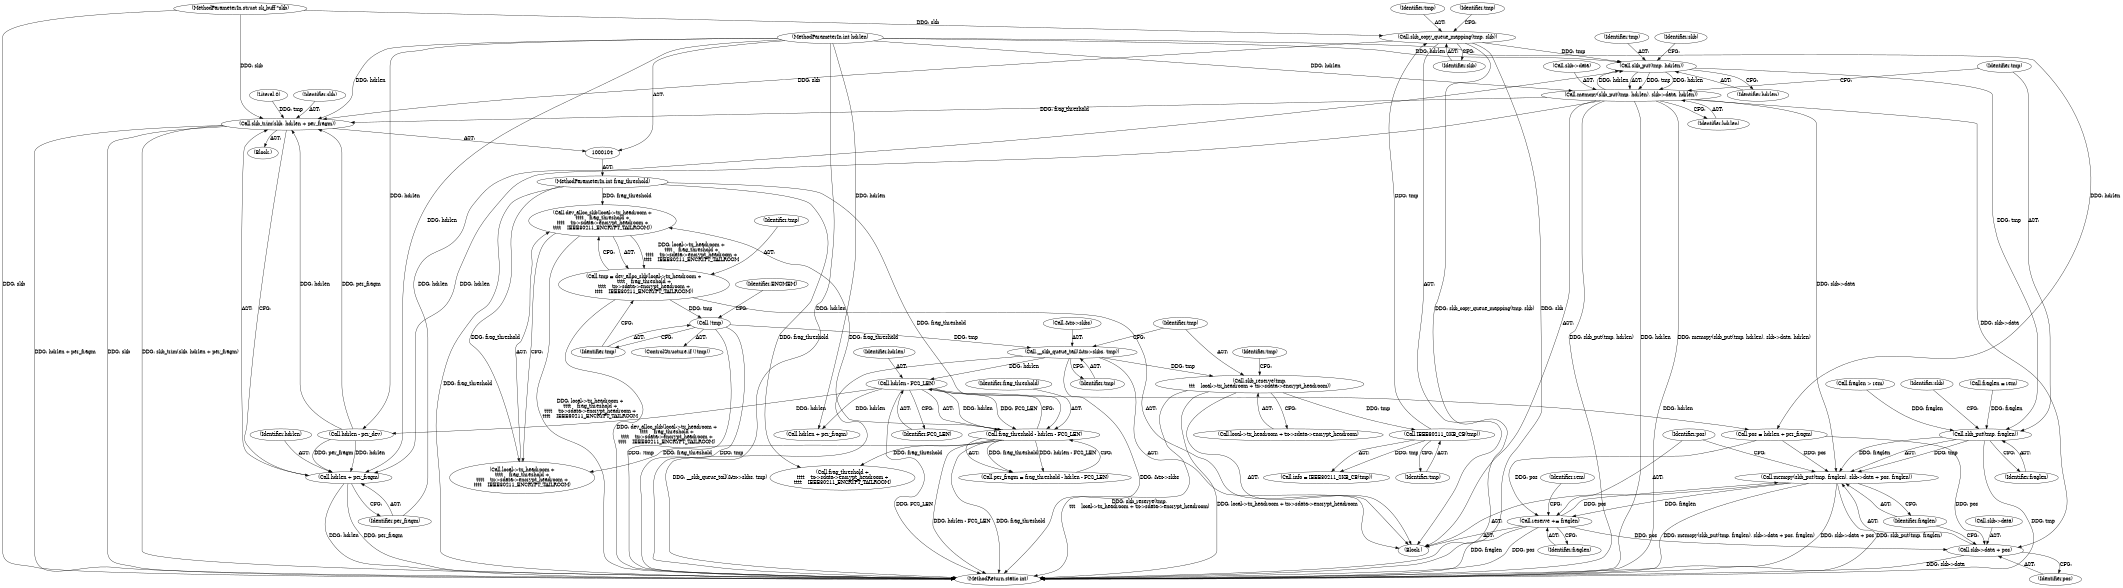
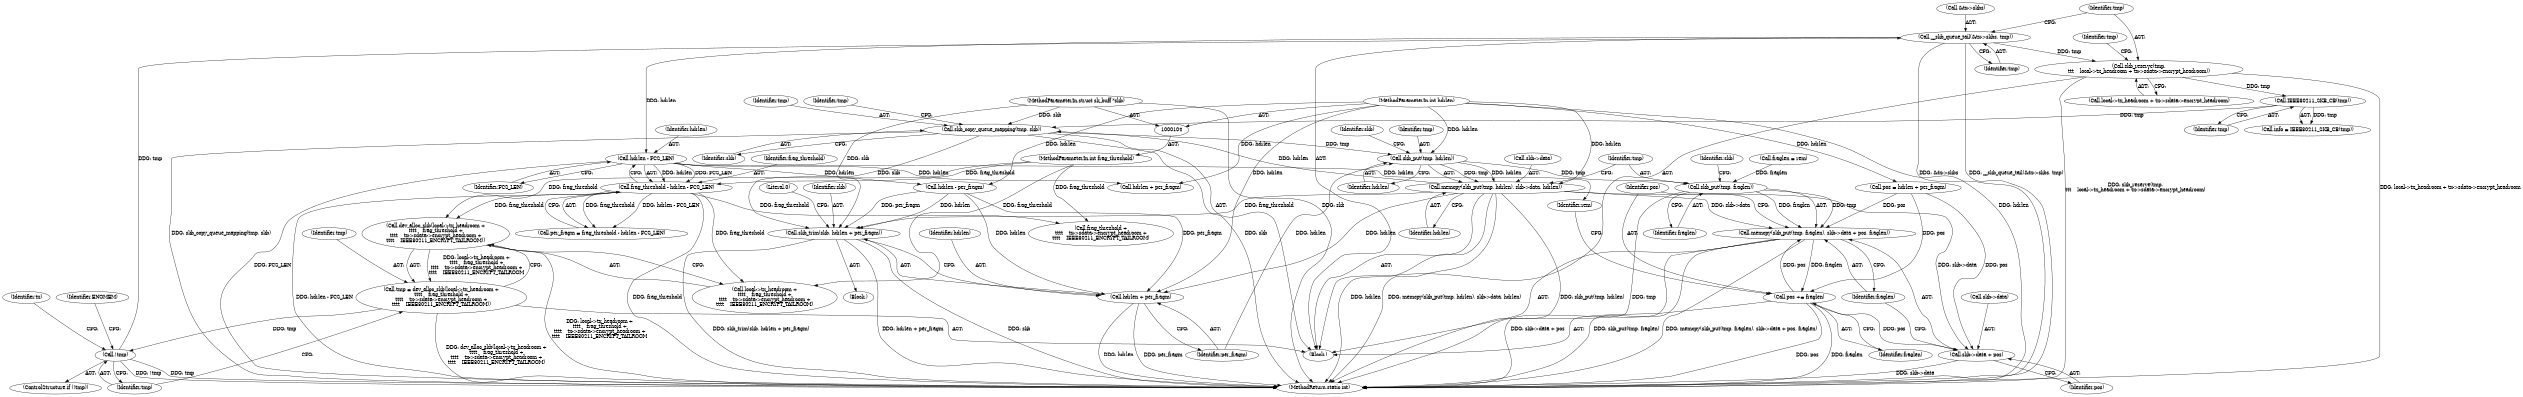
  digraph {
    n1 [label="(Call,skb_copy_queue_mapping(tmp, skb))"]
    n2 [label="(Call,skb_put(tmp, hdrlen))"]
    n3 [label="(Call,skb_trim(skb, hdrlen + per_fragm))"]
    n4 [label="(MethodReturn,static int)"]
    n5 [label="(Identifier,skb)"]
    n6 [label="(Block,)"]
    n7 [label="(Call,memcpy(skb_put(tmp, hdrlen), skb->data, hdrlen))"]
    n8 [label="(Call,skb_put(tmp, fraglen))"]
    n9 [label="(Identifier,hdrlen)"]
    n10 [label="(Call,hdrlen + per_fragm)"]
    n11 [label="(Block,)"]
    n12 [label="(Call,IEEE80211_SKB_CB(tmp))"]
    n13 [label="(Identifier,tmp)"]
    n14 [label="(Call,info = IEEE80211_SKB_CB(tmp))"]
    n15 [label="(Call,skb_reserve(tmp,\n\t\t\t    local->tx_headroom + tx->sdata->encrypt_headroom))"]
    n16 [label="(Call,local->tx_headroom + tx->sdata->encrypt_headroom)"]
    n17 [label="(Call,__skb_queue_tail(&tx->skbs, tmp))"]
    n18 [label="(Identifier,tmp)"]
    n19 [label="(Call,hdrlen - FCS_LEN)"]
    n20 [label="(Call,!tmp)"]
    n21 [label="(ControlStructure,if (!tmp))"]
    n22 [label="(Identifier,tmp)"]
    n23 [label="(Call,tmp = dev_alloc_skb(local->tx_headroom +\n\t\t\t\t    frag_threshold +\n\t\t\t\t    tx->sdata->encrypt_headroom +\n\t\t\t\t    IEEE80211_ENCRYPT_TAILROOM))"]
    n24 [label="(Call,dev_alloc_skb(local->tx_headroom +\n\t\t\t\t    frag_threshold +\n\t\t\t\t    tx->sdata->encrypt_headroom +\n\t\t\t\t    IEEE80211_ENCRYPT_TAILROOM))"]
    n25 [label="(Call,local->tx_headroom +\n\t\t\t\t    frag_threshold +\n\t\t\t\t    tx->sdata->encrypt_headroom +\n\t\t\t\t    IEEE80211_ENCRYPT_TAILROOM)"]
    n26 [label="(Call,frag_threshold - hdrlen - FCS_LEN)"]
    n27 [label="(Call,per_fragm = frag_threshold - hdrlen - FCS_LEN)"]
    n28 [label="(Call,frag_threshold +\n\t\t\t\t    tx->sdata->encrypt_headroom +\n\t\t\t\t    IEEE80211_ENCRYPT_TAILROOM)"]
-   n29 [label="(Call,hdrlen - per_dev)"]
+   n29 [label="(Call,hdrlen - per_fragm)"]
    n30 [label="(Call,hdrlen + per_fragm)"]
    n31 [label="(Identifier,FCS_LEN)"]
    n32 [label="(Call,pos = hdrlen + per_fragm)"]
    n33 [label="(MethodParameterIn,int frag_threshold)"]
    1000104
    n35 [label="(Call,memcpy(skb_put(tmp, fraglen), skb->data + pos, fraglen))"]
    n36 [label="(Call,skb->data + pos)"]
-   n37 [label="(Call,reserve += fraglen)"]
+   n37 [label="(Call,pos += fraglen)"]
    n38 [label="(MethodParameterIn,int hdrlen)"]
    n39 [label="(Identifier,hdrlen)"]
    n40 [label="(Identifier,per_fragm)"]
    n41 [label="(MethodParameterIn,struct sk_buff *skb)"]
    n42 [label="(Identifier,fraglen)"]
    n43 [label="(Identifier,fraglen)"]
    n44 [label="(Identifier,pos)"]
    n45 [label="(Identifier,fraglen)"]
    n46 [label="(Identifier,ENOMEM)"]
    n47 [label="(Identifier,tmp)"]
    n48 [label="(Identifier,skb)"]
    n49 [label="(Identifier,frag_threshold)"]
    n50 [label="(Identifier,skb)"]
    n51 [label="(Identifier,rem)"]
    n52 [label="(Call,skb->data)"]
    n53 [label="(Identifier,hdrlen)"]
    n54 [label="(Call,&tx->skbs)"]
    n55 [label="(Call,fraglen = rem)"]
    n56 [label="(Identifier,tmp)"]
    n57 [label="(Identifier,hdrlen)"]
    n58 [label="(Call,skb->data)"]
    n59 [label="(Identifier,tmp)"]
    n60 [label="(Identifier,tmp)"]
    n61 [label="(Identifier,skb)"]
    n62 [label="(Identifier,tmp)"]
    n63 [label="(Identifier,pos)"]
    n64 [label="(Identifier,tmp)"]
+   n65 [label="(Identifier,tx)"]
    n66 [label="(Literal,0)"]
-   n67 [label="(Call,fraglen > rem)"]
    n68 [label="(Identifier,tmp)"]
    n1 -> n2 [label="DDG: tmp"]
    n1 -> n3 [label="DDG: skb"]
    n1 -> n4 [label="DDG: skb_copy_queue_mapping(tmp, skb)"]
    n1 -> n4 [label="DDG: skb"]
    n1 -> n5 [label="CFG: "]
    n1 -> n6 [label="AST: "]
    n2 -> n7 [label="AST: "]
    n2 -> n7 [label="DDG: tmp"]
    n2 -> n7 [label="DDG: hdrlen"]
    n2 -> n8 [label="DDG: tmp"]
    n2 -> n9 [label="CFG: "]
    n3 -> n4 [label="DDG: skb"]
    n3 -> n4 [label="DDG: skb_trim(skb, hdrlen + per_fragm)"]
    n3 -> n4 [label="DDG: hdrlen + per_fragm"]
    n3 -> n10 [label="CFG: "]
    n3 -> n11 [label="AST: "]
    n5 -> n1 [label="AST: "]
-   n7 -> n2 [label="DDG: hdrlen"]
+   n7 -> n1 [label="DDG: hdrlen"]
    n7 -> n3 [label="DDG: frag_threshold"]
    n7 -> n4 [label="DDG: hdrlen"]
    n7 -> n4 [label="DDG: memcpy(skb_put(tmp, hdrlen), skb->data, hdrlen)"]
    n7 -> n4 [label="DDG: skb_put(tmp, hdrlen)"]
    n7 -> n6 [label="AST: "]
    n7 -> n10 [label="DDG: hdrlen"]
    n7 -> n35 [label="DDG: skb->data"]
    n7 -> n36 [label="DDG: skb->data"]
    n7 -> n39 [label="CFG: "]
    n8 -> n4 [label="DDG: tmp"]
    n8 -> n35 [label="AST: "]
    n8 -> n35 [label="DDG: tmp"]
    n8 -> n35 [label="DDG: fraglen"]
    n8 -> n42 [label="CFG: "]
    n9 -> n2 [label="AST: "]
    n10 -> n3 [label="AST: "]
    n10 -> n4 [label="DDG: per_fragm"]
    n10 -> n4 [label="DDG: hdrlen"]
    n10 -> n40 [label="CFG: "]
    n12 -> n1 [label="DDG: tmp"]
    n12 -> n13 [label="CFG: "]
    n12 -> n14 [label="AST: "]
    n12 -> n14 [label="DDG: tmp"]
    n13 -> n12 [label="AST: "]
    n15 -> n4 [label="DDG: skb_reserve(tmp,\n\t\t\t    local->tx_headroom + tx->sdata->encrypt_headroom)"]
    n15 -> n4 [label="DDG: local->tx_headroom + tx->sdata->encrypt_headroom"]
    n15 -> n6 [label="AST: "]
    n15 -> n12 [label="DDG: tmp"]
    n15 -> n16 [label="CFG: "]
    n16 -> n15 [label="AST: "]
    n17 -> n4 [label="DDG: &tx->skbs"]
    n17 -> n4 [label="DDG: __skb_queue_tail(&tx->skbs, tmp)"]
    n17 -> n6 [label="AST: "]
    n17 -> n15 [label="DDG: tmp"]
    n17 -> n18 [label="CFG: "]
    n17 -> n19 [label="DDG: hdrlen"]
    n18 -> n17 [label="AST: "]
    n19 -> n4 [label="DDG: FCS_LEN"]
    n19 -> n26 [label="AST: "]
    n19 -> n26 [label="DDG: hdrlen"]
    n19 -> n26 [label="DDG: FCS_LEN"]
    n19 -> n29 [label="DDG: hdrlen"]
    n19 -> n30 [label="DDG: hdrlen"]
    n19 -> n31 [label="CFG: "]
-   n19 -> n32 [label="DDG: hdrlen"]
+   n19 -> n51 [label="DDG: hdrlen"]
    n20 -> n4 [label="DDG: tmp"]
    n20 -> n4 [label="DDG: !tmp"]
    n20 -> n17 [label="DDG: tmp"]
    n20 -> n21 [label="AST: "]
    n20 -> n22 [label="CFG: "]
    n22 -> n20 [label="AST: "]
    n22 -> n23 [label="CFG: "]
    n23 -> n4 [label="DDG: dev_alloc_skb(local->tx_headroom +\n\t\t\t\t    frag_threshold +\n\t\t\t\t    tx->sdata->encrypt_headroom +\n\t\t\t\t    IEEE80211_ENCRYPT_TAILROOM)"]
    n23 -> n6 [label="AST: "]
    n23 -> n20 [label="DDG: tmp"]
    n23 -> n24 [label="CFG: "]
    n24 -> n4 [label="DDG: local->tx_headroom +\n\t\t\t\t    frag_threshold +\n\t\t\t\t    tx->sdata->encrypt_headroom +\n\t\t\t\t    IEEE80211_ENCRYPT_TAILROOM"]
    n24 -> n23 [label="AST: "]
    n24 -> n23 [label="DDG: local->tx_headroom +\n\t\t\t\t    frag_threshold +\n\t\t\t\t    tx->sdata->encrypt_headroom +\n\t\t\t\t    IEEE80211_ENCRYPT_TAILROOM"]
    n24 -> n25 [label="CFG: "]
    n25 -> n24 [label="AST: "]
    n26 -> n4 [label="DDG: hdrlen - FCS_LEN"]
    n26 -> n4 [label="DDG: frag_threshold"]
    n26 -> n19 [label="CFG: "]
    n26 -> n24 [label="DDG: frag_threshold"]
    n26 -> n25 [label="DDG: frag_threshold"]
    n26 -> n27 [label="AST: "]
    n26 -> n27 [label="DDG: frag_threshold"]
    n26 -> n27 [label="DDG: hdrlen - FCS_LEN"]
    n26 -> n28 [label="DDG: frag_threshold"]
    n27 -> n26 [label="CFG: "]
    n29 -> n3 [label="DDG: hdrlen"]
    n29 -> n3 [label="DDG: per_fragm"]
    n29 -> n10 [label="DDG: hdrlen"]
    n29 -> n10 [label="DDG: per_fragm"]
    n31 -> n19 [label="AST: "]
    n32 -> n35 [label="DDG: pos"]
    n32 -> n36 [label="DDG: pos"]
    n32 -> n37 [label="DDG: pos"]
-   n33 -> n4 [label="DDG: frag_threshold"]
    n33 -> n24 [label="DDG: frag_threshold"]
    n33 -> n25 [label="DDG: frag_threshold"]
    n33 -> n26 [label="DDG: frag_threshold"]
    n33 -> n28 [label="DDG: frag_threshold"]
    1000104 -> n33 [label="AST: "]
    n35 -> n4 [label="DDG: skb->data + pos"]
    n35 -> n4 [label="DDG: skb_put(tmp, fraglen)"]
    n35 -> n4 [label="DDG: memcpy(skb_put(tmp, fraglen), skb->data + pos, fraglen)"]
    n35 -> n6 [label="AST: "]
    n35 -> n37 [label="DDG: fraglen"]
    n35 -> n43 [label="CFG: "]
    n36 -> n4 [label="DDG: skb->data"]
    n36 -> n35 [label="AST: "]
    n36 -> n44 [label="CFG: "]
    n37 -> n4 [label="DDG: fraglen"]
    n37 -> n4 [label="DDG: pos"]
    n37 -> n6 [label="AST: "]
    n37 -> n35 [label="DDG: pos"]
    n37 -> n36 [label="DDG: pos"]
    n37 -> n45 [label="CFG: "]
    n38 -> n2 [label="DDG: hdrlen"]
-   n38 -> n3 [label="DDG: hdrlen"]
    n38 -> n4 [label="DDG: hdrlen"]
    n38 -> n7 [label="DDG: hdrlen"]
    n38 -> n10 [label="DDG: hdrlen"]
    n38 -> n29 [label="DDG: hdrlen"]
    n38 -> n30 [label="DDG: hdrlen"]
    n38 -> n32 [label="DDG: hdrlen"]
    n38 -> 1000104 [label="AST: "]
    n39 -> n7 [label="AST: "]
    n40 -> n2 [label="DDG: hdrlen"]
    n40 -> n10 [label="AST: "]
    n41 -> n1 [label="DDG: skb"]
    n41 -> n3 [label="DDG: skb"]
    n41 -> n4 [label="DDG: skb"]
-   n3 -> 1000104 [label="AST: "]
+   n41 -> 1000104 [label="AST: "]
    n42 -> n8 [label="AST: "]
    n43 -> n35 [label="AST: "]
    n43 -> n36 [label="CFG: "]
    n44 -> n36 [label="AST: "]
    n45 -> n37 [label="AST: "]
    n46 -> n20 [label="CFG: "]
    n47 -> n15 [label="AST: "]
    n47 -> n17 [label="CFG: "]
    n48 -> n2 [label="CFG: "]
    n49 -> n26 [label="AST: "]
    n50 -> n8 [label="CFG: "]
    n51 -> n37 [label="CFG: "]
    n52 -> n7 [label="AST: "]
    n53 -> n10 [label="AST: "]
    n54 -> n17 [label="AST: "]
    n55 -> n8 [label="DDG: fraglen"]
    n56 -> n1 [label="AST: "]
    n57 -> n19 [label="AST: "]
    n58 -> n36 [label="AST: "]
    n59 -> n23 [label="AST: "]
    n60 -> n2 [label="AST: "]
    n61 -> n3 [label="AST: "]
    n62 -> n1 [label="CFG: "]
    n63 -> n35 [label="CFG: "]
    n63 -> n37 [label="AST: "]
    n64 -> n7 [label="CFG: "]
    n64 -> n8 [label="AST: "]
-   n66 -> n3 [label="DDG: tmp"]
-   n67 -> n8 [label="DDG: fraglen"]
+   n65 -> n20 [label="CFG: "]
+   n66 -> n3 [label="CFG: "]
    n68 -> n15 [label="CFG: "]
  }
